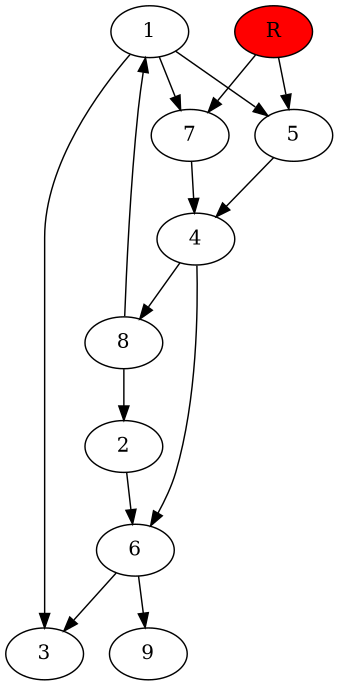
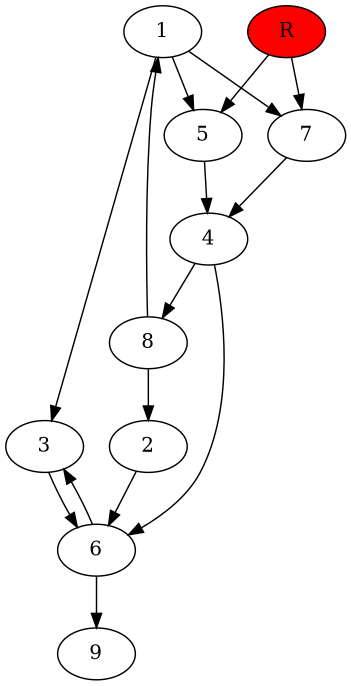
  digraph {
    1
    3
    5
    7
    6
    4
    2
    9
    8
    R [fillcolor="#ff0000" style=filled]
    1 -> 3
    1 -> 5
    1 -> 7
+   3 -> 6
    5 -> 4
    7 -> 4
    6 -> 3
    6 -> 9
    4 -> 6
    4 -> 8
    2 -> 6
    8 -> 1
    8 -> 2
    R -> 5
    R -> 7
  }
